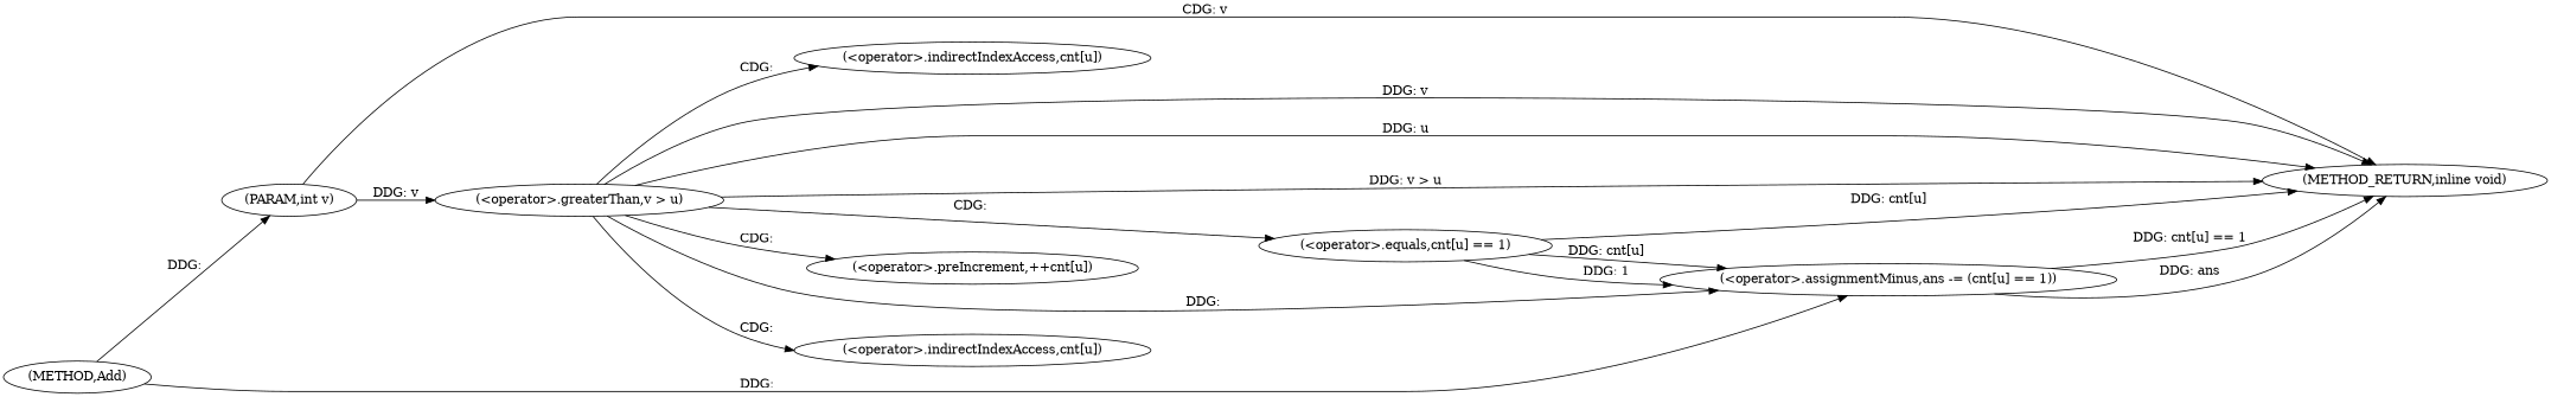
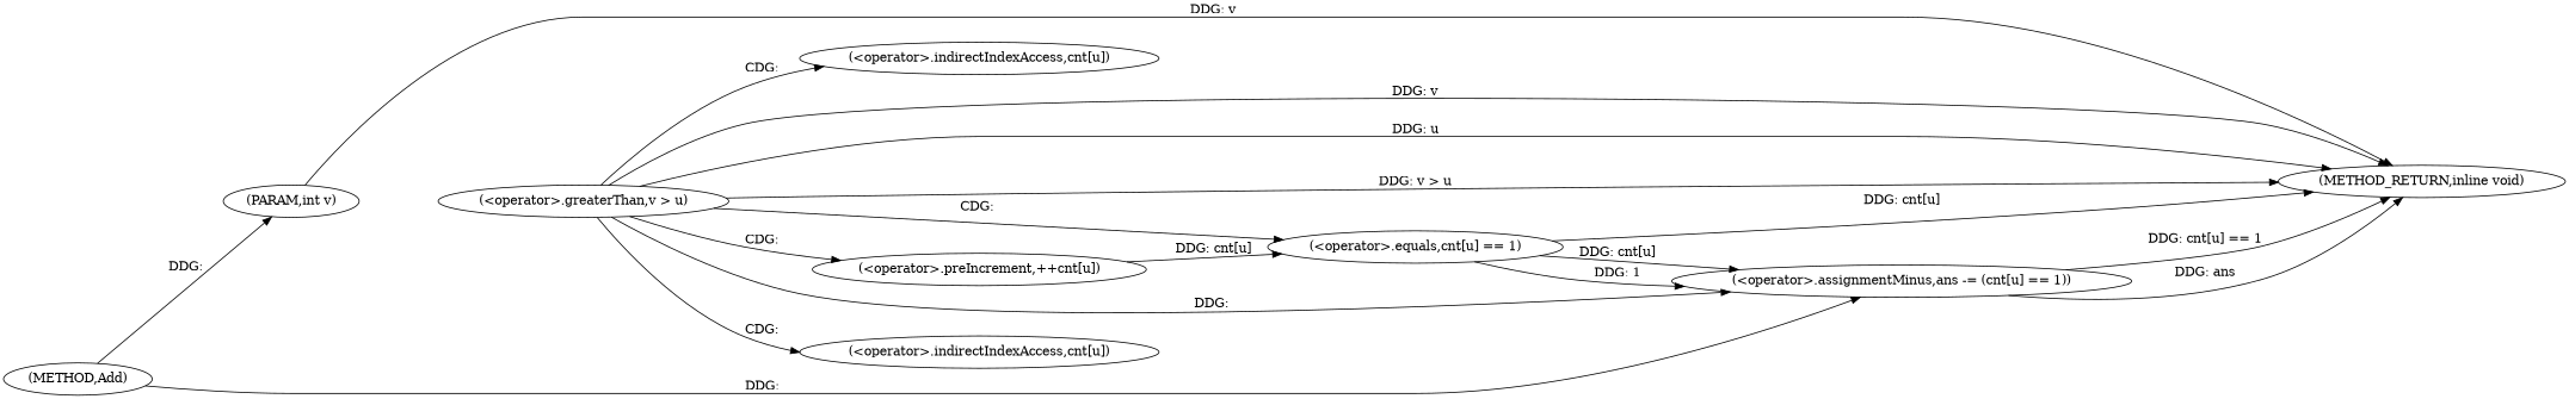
  digraph {
    rankdir=LR
    n1 [label="(METHOD,Add)"]
    n2 [label="(PARAM,int v)"]
    n3 [label="(<operator>.assignmentMinus,ans -= (cnt[u] == 1))"]
    n4 [label="(<operator>.greaterThan,v > u)"]
    n5 [label="(METHOD_RETURN,inline void)"]
    n6 [label="(<operator>.equals,cnt[u] == 1)"]
    n7 [label="(<operator>.preIncrement,++cnt[u])"]
    n8 [label="(<operator>.indirectIndexAccess,cnt[u])"]
    n9 [label="(<operator>.indirectIndexAccess,cnt[u])"]
    n1 -> n2 [label="DDG: "]
    n1 -> n3 [label="DDG: "]
-   n2 -> n4 [label="DDG: v"]
-   n2 -> n5 [label="CDG: v"]
+   n2 -> n5 [label="DDG: v"]
    n3 -> n5 [label="DDG: cnt[u] == 1"]
    n3 -> n5 [label="DDG: ans"]
    n4 -> n3 [label="DDG: "]
    n4 -> n5 [label="DDG: v"]
    n4 -> n5 [label="DDG: u"]
    n4 -> n5 [label="DDG: v > u"]
    n4 -> n6 [label="CDG: "]
    n4 -> n7 [label="CDG: "]
    n4 -> n8 [label="CDG: "]
    n4 -> n9 [label="CDG: "]
    n6 -> n3 [label="DDG: cnt[u]"]
    n6 -> n3 [label="DDG: 1"]
    n6 -> n5 [label="DDG: cnt[u]"]
+   n7 -> n6 [label="DDG: cnt[u]"]
  }
